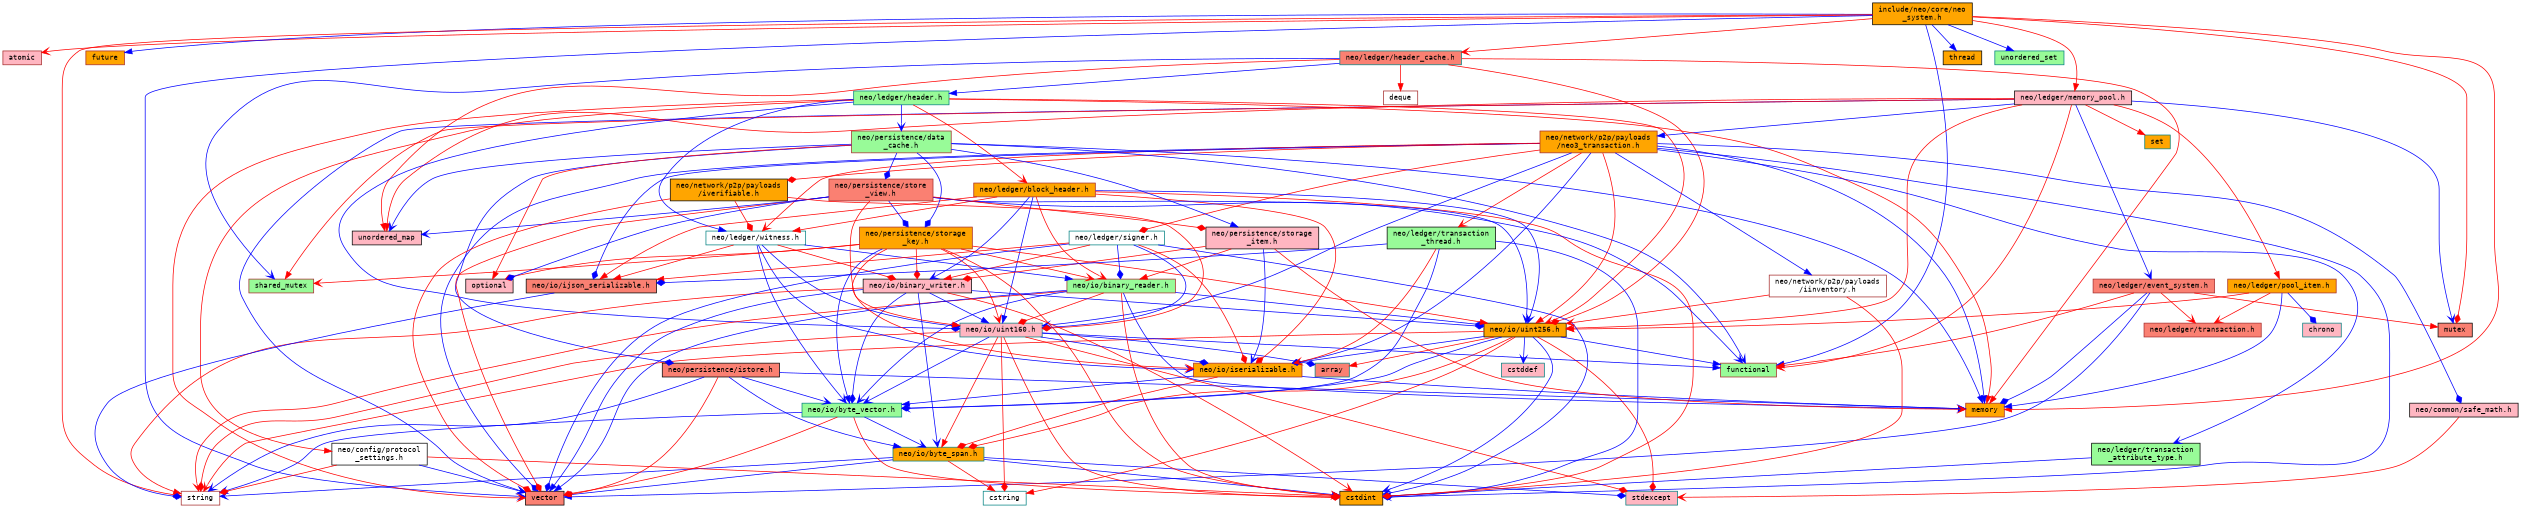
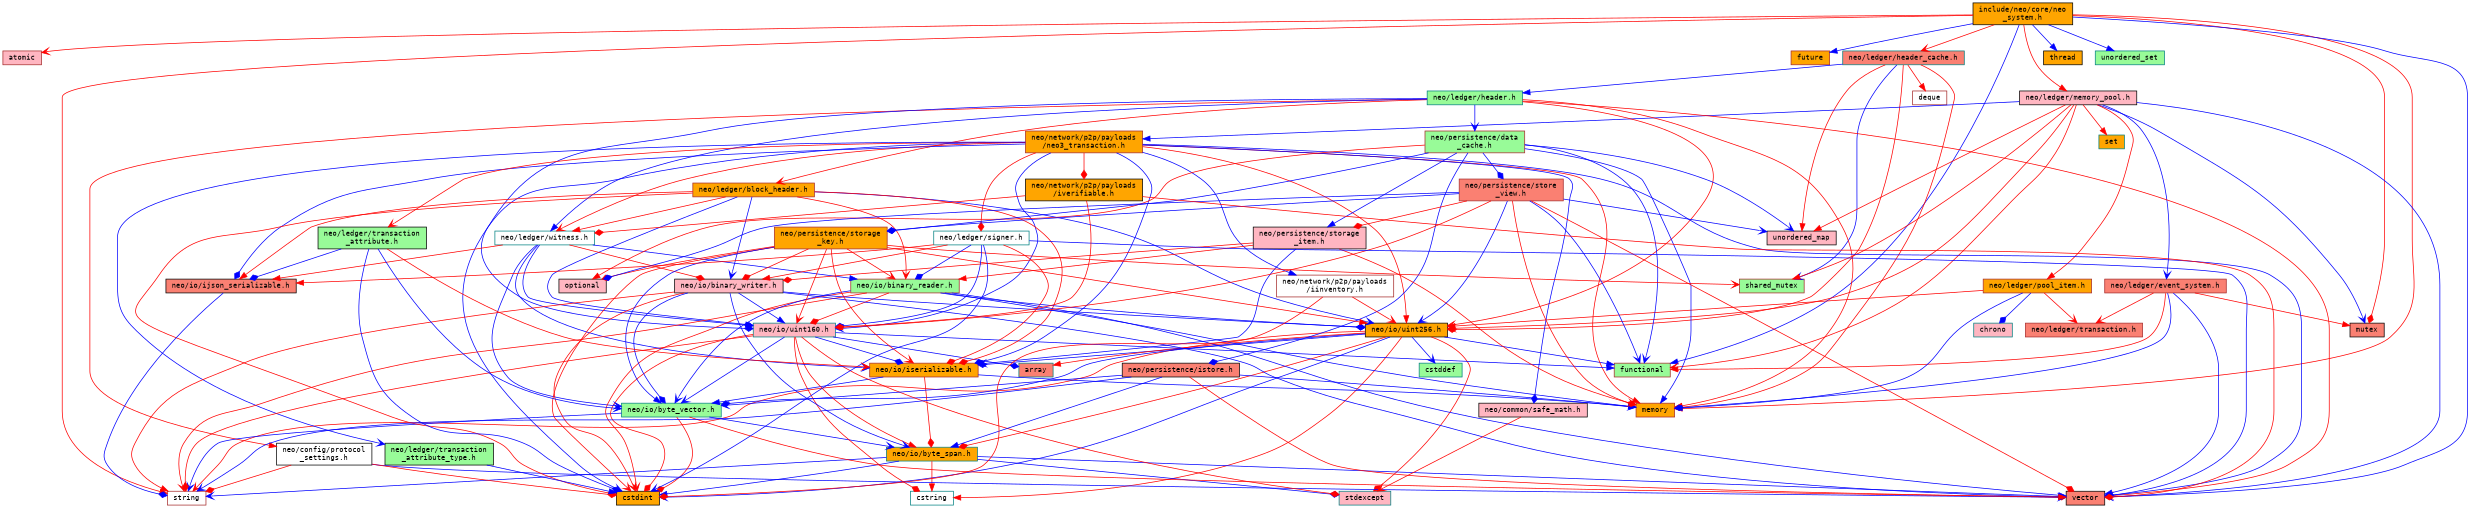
  digraph {
    fontname="DejaVu Sans Mono"
    node [color=black fillcolor=orange fontname="DejaVu Sans Mono" fontsize=10 shape=box style=filled]
    edge [arrowhead=normal color=red fontname="DejaVu Sans Mono" fontsize=10 labelfontname=Helvetica labelfontsize=10 style=solid]
    n1 [fontcolor=black height=0.2 label="include/neo/core/neo\l_system.h" width=0.4]
    n2 [color=brown fillcolor=lightpink height=0.2 label=atomic width=0.4]
    n3 [color=brown fillcolor=palegreen height=0.2 label=functional width=0.4]
    n4 [color=brown height=0.2 label=future width=0.4]
    n5 [color=brown height=0.2 label=memory width=0.4]
    n6 [fillcolor=salmon height=0.2 label=mutex width=0.4]
    n7 [color=brown fillcolor=white height=0.2 label=string width=0.4]
    n8 [height=0.2 label=thread width=0.4]
    n9 [color=teal fillcolor=palegreen height=0.2 label=unordered_set width=0.4]
    n10 [fillcolor=salmon height=0.2 label=vector width=0.4]
    n11 [color=teal fillcolor=salmon height=0.2 label="neo/ledger/header_cache.h" width=0.4]
    n12 [fillcolor=lightpink height=0.2 label="neo/ledger/memory_pool.h" width=0.4]
    n13 [height=0.2 label="neo/io/uint256.h" width=0.4]
    n14 [color=teal fillcolor=palegreen height=0.2 label="neo/ledger/header.h" width=0.4]
    n15 [color=brown fillcolor=palegreen height=0.2 label=shared_mutex width=0.4]
    n16 [fillcolor=lightpink height=0.2 label=unordered_map width=0.4]
    n17 [color=brown fillcolor=white height=0.2 label=deque width=0.4]
    n18 [color=brown fillcolor=salmon height=0.2 label="neo/ledger/event_system.h" width=0.4]
    n19 [color=brown height=0.2 label="neo/ledger/pool_item.h" width=0.4]
    n20 [color=brown height=0.2 label="neo/network/p2p/payloads\l/neo3_transaction.h" width=0.4]
    n21 [color=teal height=0.2 label=set width=0.4]
    n22 [color=teal height=0.2 label="neo/io/byte_span.h" width=0.4]
    n23 [height=0.2 label=cstdint width=0.4]
    n24 [color=teal fillcolor=white height=0.2 label=cstring width=0.4]
    n25 [color=teal fillcolor=lightpink height=0.2 label=stdexcept width=0.4]
    n26 [color=teal fillcolor=palegreen height=0.2 label="neo/io/byte_vector.h" width=0.4]
    n27 [color=brown height=0.2 label="neo/io/iserializable.h" width=0.4]
    n28 [color=teal fillcolor=salmon height=0.2 label=array width=0.4]
-   n29 [color=teal fillcolor=lightpink height=0.2 label=cstddef width=0.4]
+   n29 [color=teal fillcolor=palegreen height=0.2 label=cstddef width=0.4]
    n30 [fillcolor=white height=0.2 label="neo/config/protocol\l_settings.h" width=0.4]
    n31 [color=teal fillcolor=lightpink height=0.2 label="neo/io/uint160.h" width=0.4]
    n32 [color=brown height=0.2 label="neo/ledger/block_header.h" width=0.4]
    n33 [color=teal fillcolor=white height=0.2 label="neo/ledger/witness.h" width=0.4]
    n34 [color=brown fillcolor=palegreen height=0.2 label="neo/persistence/data\l_cache.h" width=0.4]
    n35 [color=brown fillcolor=palegreen height=0.2 label="neo/io/binary_reader.h" width=0.4]
    n36 [fillcolor=lightpink height=0.2 label="neo/io/binary_writer.h" width=0.4]
    n37 [fillcolor=salmon height=0.2 label="neo/io/ijson_serializable.h" width=0.4]
    n38 [fillcolor=salmon height=0.2 label="neo/persistence/istore.h" width=0.4]
    n39 [fillcolor=lightpink height=0.2 label=optional width=0.4]
    n40 [fillcolor=lightpink height=0.2 label="neo/persistence/storage\l_item.h" width=0.4]
    n41 [color=brown height=0.2 label="neo/persistence/storage\l_key.h" width=0.4]
    n42 [color=brown fillcolor=salmon height=0.2 label="neo/persistence/store\l_view.h" width=0.4]
    n43 [color=brown fillcolor=salmon height=0.2 label="neo/ledger/transaction.h" width=0.4]
    n44 [color=teal fillcolor=lightpink height=0.2 label=chrono width=0.4]
    n45 [fillcolor=lightpink height=0.2 label="neo/common/safe_math.h" width=0.4]
    n46 [color=teal fillcolor=white height=0.2 label="neo/ledger/signer.h" width=0.4]
-   n47 [fillcolor=palegreen height=0.2 label="neo/ledger/transaction\l_thread.h" width=0.4]
+   n47 [fillcolor=palegreen height=0.2 label="neo/ledger/transaction\l_attribute.h" width=0.4]
    n48 [fillcolor=palegreen height=0.2 label="neo/ledger/transaction\l_attribute_type.h" width=0.4]
    n49 [color=brown fillcolor=white height=0.2 label="neo/network/p2p/payloads\l/iinventory.h" width=0.4]
    n50 [height=0.2 label="neo/network/p2p/payloads\l/iverifiable.h" width=0.4]
    n1 -> n2 [arrowhead=vee]
    n1 -> n3 [color=blue]
    n1 -> n4 [color=blue]
    n1 -> n5
    n1 -> n6 [arrowhead=diamond]
    n1 -> n7
    n1 -> n8 [color=blue]
    n1 -> n9 [color=blue]
    n1 -> n10 [arrowhead=vee color=blue]
    n1 -> n11 [arrowhead=vee]
    n1 -> n12
    n11 -> n5
    n11 -> n13 [arrowhead=diamond]
    n11 -> n14 [color=blue]
    n11 -> n15 [arrowhead=vee color=blue]
    n11 -> n16
    n11 -> n17
    n12 -> n3 [arrowhead=vee]
    n12 -> n6 [arrowhead=vee color=blue]
    n12 -> n10 [arrowhead=vee color=blue]
    n12 -> n13 [arrowhead=vee]
    n12 -> n15
    n12 -> n16
    n12 -> n18 [arrowhead=vee color=blue]
    n12 -> n19
    n12 -> n20 [color=blue]
    n12 -> n21
    n13 -> n3 [color=blue]
    n13 -> n7 [arrowhead=vee]
    n13 -> n22 [arrowhead=diamond]
    n13 -> n23 [arrowhead=vee color=blue]
    n13 -> n24
    n13 -> n25 [arrowhead=diamond]
    n13 -> n26 [arrowhead=diamond color=blue]
    n13 -> n27 [arrowhead=diamond color=blue]
    n13 -> n28
    n13 -> n29 [arrowhead=vee color=blue]
    n14 -> n5
    n14 -> n10 [arrowhead=vee]
    n14 -> n13 [arrowhead=vee]
    n14 -> n30
    n14 -> n31 [arrowhead=diamond color=blue]
    n14 -> n32 [arrowhead=vee]
    n14 -> n33 [color=blue]
    n14 -> n34 [arrowhead=vee color=blue]
    n18 -> n3
    n18 -> n5 [arrowhead=diamond color=blue]
    n18 -> n6
    n18 -> n10 [color=blue]
    n18 -> n43 [arrowhead=vee]
    n19 -> n5 [color=blue]
    n19 -> n13
    n19 -> n43 [arrowhead=vee]
    n19 -> n44 [arrowhead=diamond color=blue]
-   n20 -> n5 [color=blue]
+   n20 -> n5
    n20 -> n10 [arrowhead=diamond color=blue]
    n20 -> n13
    n20 -> n23 [arrowhead=vee color=blue]
    n20 -> n27 [arrowhead=diamond color=blue]
    n20 -> n31 [arrowhead=vee color=blue]
    n20 -> n33 [arrowhead=vee]
    n20 -> n37 [arrowhead=diamond color=blue]
    n20 -> n45 [arrowhead=diamond color=blue]
    n20 -> n46 [arrowhead=diamond]
    n20 -> n47 [arrowhead=vee]
    n20 -> n48 [arrowhead=vee color=blue]
    n20 -> n49 [color=blue]
    n20 -> n50 [arrowhead=diamond]
    n22 -> n7 [arrowhead=vee color=blue]
    n22 -> n10 [color=blue]
    n22 -> n23 [color=blue]
    n22 -> n24
    n22 -> n25 [arrowhead=diamond color=blue]
    n26 -> n7 [arrowhead=vee color=blue]
    n26 -> n10 [arrowhead=diamond]
    n26 -> n22 [arrowhead=vee color=blue]
    n26 -> n23 [arrowhead=diamond]
    n27 -> n5 [color=blue]
    n27 -> n22 [arrowhead=diamond]
    n27 -> n26 [color=blue]
    n30 -> n7 [arrowhead=diamond]
    n30 -> n10 [arrowhead=vee color=blue]
    n30 -> n23 [arrowhead=diamond]
    n31 -> n3 [color=blue]
    n31 -> n7 [arrowhead=diamond]
    n31 -> n22
    n31 -> n23 [arrowhead=diamond]
    n31 -> n24 [arrowhead=diamond]
    n31 -> n25 [arrowhead=diamond]
    n31 -> n26 [arrowhead=vee color=blue]
    n31 -> n27 [arrowhead=diamond color=blue]
    n31 -> n28 [arrowhead=diamond color=blue]
    n32 -> n13 [arrowhead=vee color=blue]
    n32 -> n23 [arrowhead=diamond]
    n32 -> n27 [arrowhead=diamond]
    n32 -> n31 [color=blue]
    n32 -> n33
    n32 -> n35 [arrowhead=vee]
    n32 -> n36 [arrowhead=vee color=blue]
    n32 -> n37
    n33 -> n26 [arrowhead=vee color=blue]
    n33 -> n27 [arrowhead=vee color=blue]
    n33 -> n31 [arrowhead=diamond color=blue]
    n33 -> n35 [color=blue]
    n33 -> n36 [arrowhead=diamond]
    n33 -> n37
    n34 -> n3 [arrowhead=vee color=blue]
    n34 -> n5 [color=blue]
    n34 -> n16 [arrowhead=vee color=blue]
    n34 -> n38 [arrowhead=diamond color=blue]
    n34 -> n39
    n34 -> n40 [color=blue]
    n34 -> n41 [arrowhead=diamond color=blue]
    n34 -> n42 [arrowhead=diamond color=blue]
    n35 -> n5 [color=blue]
    n35 -> n7 [arrowhead=vee]
    n35 -> n10 [color=blue]
    n35 -> n13 [arrowhead=diamond color=blue]
    n35 -> n23 [arrowhead=vee]
    n35 -> n26 [arrowhead=vee color=blue]
    n35 -> n31 [arrowhead=diamond]
    n36 -> n7
    n36 -> n10 [color=blue]
    n36 -> n13 [arrowhead=diamond color=blue]
    n36 -> n22 [arrowhead=vee color=blue]
    n36 -> n23 [arrowhead=vee]
    n36 -> n26 [arrowhead=diamond color=blue]
    n36 -> n31 [color=blue]
    n37 -> n7 [arrowhead=diamond color=blue]
    n38 -> n5 [arrowhead=vee color=blue]
    n38 -> n7 [arrowhead=vee color=blue]
    n38 -> n10
    n38 -> n22 [color=blue]
    n38 -> n26 [arrowhead=vee color=blue]
    n40 -> n5 [arrowhead=vee]
    n40 -> n27 [arrowhead=vee color=blue]
    n40 -> n35
    n40 -> n36 [arrowhead=diamond]
    n41 -> n13
    n41 -> n15 [arrowhead=vee]
    n41 -> n23 [arrowhead=vee]
    n41 -> n26 [color=blue]
    n41 -> n27 [arrowhead=vee]
    n41 -> n31 [arrowhead=vee]
    n41 -> n35 [arrowhead=vee]
    n41 -> n36 [arrowhead=diamond]
    n41 -> n39 [arrowhead=diamond]
    n42 -> n3 [arrowhead=vee color=blue]
+   n42 -> n5 [arrowhead=diamond]
    n42 -> n10 [arrowhead=diamond]
    n42 -> n13 [arrowhead=vee color=blue]
    n42 -> n16 [arrowhead=vee color=blue]
    n42 -> n31
    n42 -> n39 [arrowhead=diamond color=blue]
    n42 -> n40 [arrowhead=diamond]
    n42 -> n41 [arrowhead=diamond color=blue]
    n45 -> n25 [arrowhead=vee]
    n46 -> n10 [arrowhead=diamond color=blue]
    n46 -> n23 [arrowhead=vee color=blue]
    n46 -> n27 [arrowhead=diamond]
    n46 -> n31 [arrowhead=diamond color=blue]
    n46 -> n35 [arrowhead=diamond color=blue]
    n46 -> n36
    n46 -> n37
    n47 -> n23 [arrowhead=diamond color=blue]
    n47 -> n26 [arrowhead=vee color=blue]
    n47 -> n27 [arrowhead=vee]
    n47 -> n37 [arrowhead=diamond color=blue]
    n48 -> n23 [color=blue]
    n49 -> n13 [arrowhead=vee]
    n49 -> n23 [arrowhead=diamond]
    n50 -> n10 [arrowhead=diamond]
    n50 -> n31 [arrowhead=diamond]
    n50 -> n33 [arrowhead=diamond]
  }
